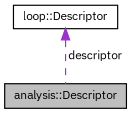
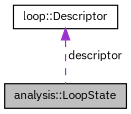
  digraph {
    fontname="IBM Plex Sans"
    node [color=black fontname="IBM Plex Sans" fontsize=10 shape=record style=filled]
-   n1 [fillcolor=grey75 fontcolor=black height=0.2 label="analysis::Descriptor" width=0.4]
+   n1 [fillcolor=grey75 fontcolor=black height=0.2 label="analysis::LoopState" width=0.4]
    n2 [fillcolor=white height=0.2 label="loop::Descriptor" width=0.4]
    n2 -> n1 [color=darkorchid3 dir=back fontname="IBM Plex Sans" fontsize=10 label=" descriptor" labelfontname=Helvetica labelfontsize=10 style=dashed]
  }
